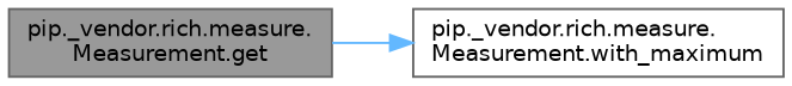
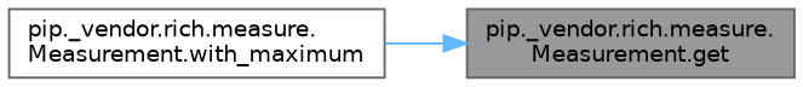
  digraph {
    rankdir=LR
    node [fontname=Helvetica fontsize=10 shape=box style=filled]
    n1 [color=gray40 fillcolor=grey60 fontcolor=black height=0.2 label="pip._vendor.rich.measure.\lMeasurement.get" width=0.4]
    n2 [color=grey40 fillcolor=white height=0.2 label="pip._vendor.rich.measure.\lMeasurement.with_maximum" width=0.4]
-   n1 -> n2 [color=steelblue1 fontname=Helvetica fontsize=10 labelfontname=Helvetica labelfontsize=10 style=solid]
+   n2 -> n1 [color=steelblue1 fontname=Helvetica fontsize=10 labelfontname=Helvetica labelfontsize=10 style=solid]
  }
